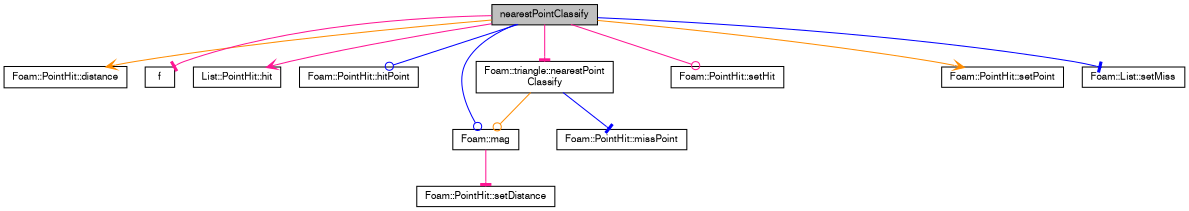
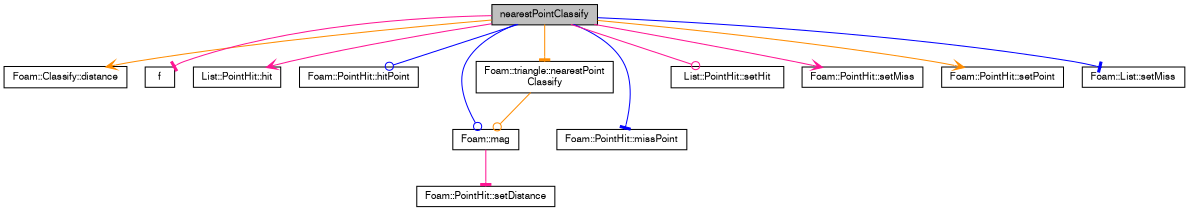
  digraph {
    rankdir=TB
    node [color=black fontname=FreeSans fontsize=10 shape=record]
    edge [arrowhead=tee color=deeppink fontname=FreeSans fontsize=10 labelfontname=FreeSans labelfontsize=10 style=solid]
    n1 [fillcolor=grey75 fontcolor=black height=0.2 label=nearestPointClassify style=filled width=0.4]
-   n2 [height=0.2 label="Foam::PointHit::distance" width=0.4]
+   n2 [height=0.2 label="Foam::Classify::distance" width=0.4]
    n3 [height=0.2 label=f width=0.4]
    n4 [height=0.2 label="List::PointHit::hit" width=0.4]
    n5 [height=0.2 label="Foam::PointHit::hitPoint" width=0.4]
    n6 [height=0.2 label="Foam::mag" width=0.4]
    n7 [height=0.2 label="Foam::PointHit::missPoint" width=0.4]
    n8 [height=0.2 label="Foam::triangle::nearestPoint\lClassify" width=0.4]
-   n9 [height=0.2 label="Foam::PointHit::setHit" width=0.4]
+   n9 [height=0.2 label="List::PointHit::setHit" width=0.4]
+   n10 [height=0.2 label="Foam::PointHit::setMiss" width=0.4]
    n11 [height=0.2 label="Foam::PointHit::setPoint" width=0.4]
    n12 [height=0.2 label="Foam::List::setMiss" width=0.4]
    n13 [height=0.2 label="Foam::PointHit::setDistance" width=0.4]
    n1 -> n2 [arrowhead=vee color=darkorange]
    n1 -> n3
    n1 -> n4 [arrowhead=vee]
    n1 -> n5 [arrowhead=odot color=blue]
    n1 -> n6 [arrowhead=odot color=blue]
-   n8 -> n7 [color=blue]
-   n1 -> n8
+   n1 -> n7 [color=blue]
+   n1 -> n8 [color=darkorange]
    n1 -> n9 [arrowhead=odot]
+   n1 -> n10 [arrowhead=vee]
    n1 -> n11 [arrowhead=vee color=darkorange]
    n1 -> n12 [color=blue]
    n6 -> n13
    n8 -> n6 [arrowhead=odot color=darkorange]
  }
